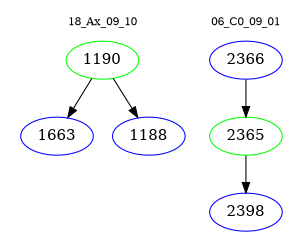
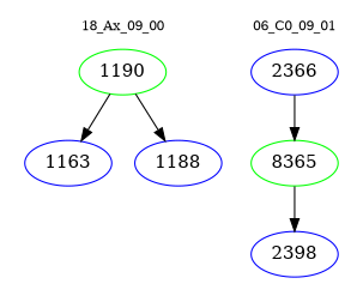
  digraph {
    node [color=blue]
    edge [color=black]
    n1 [color=green label=1190]
-   n2 [label=1663]
+   n2 [label=1163]
    n3 [label=1188]
-   n4 [color=green label=2365]
+   n4 [color=green label=8365]
    n5 [label=2366]
    n6 [label=2398]
    subgraph cluster_1 {
      color=white
      fontsize=10
-     label="18_Ax_09_10"
+     label="18_Ax_09_00"
      n1
      n2
      n3
    }
    subgraph cluster_2 {
      color=white
      fontsize=10
      label="06_C0_09_01"
      n4
      n5
      n6
    }
    n1 -> n2
    n1 -> n3
    n4 -> n6
    n5 -> n4
  }
